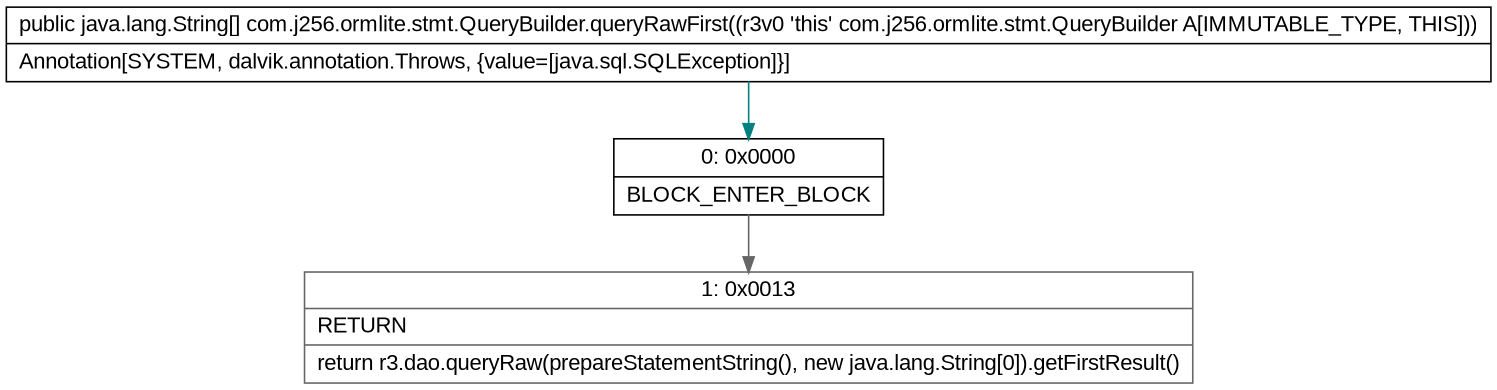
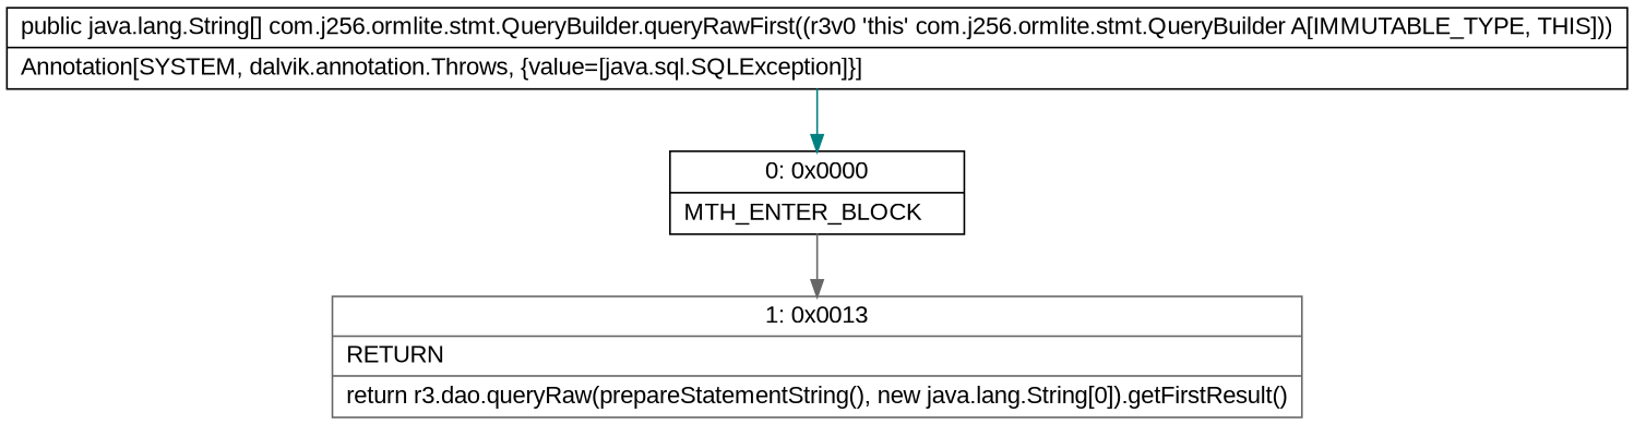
  digraph {
    fontname="Liberation Sans"
    node [shape=record color=black fontname="Liberation Sans"]
    edge [fontname="Liberation Sans"]
-   n1 [label="{0\:\ 0x0000|BLOCK_ENTER_BLOCK\l}"]
+   n1 [label="{0\:\ 0x0000|MTH_ENTER_BLOCK\l}"]
    n2 [label="{1\:\ 0x0013|RETURN\l|return r3.dao.queryRaw(prepareStatementString(), new java.lang.String[0]).getFirstResult()\l}" color=gray40]
    n3 [label="{public java.lang.String[] com.j256.ormlite.stmt.QueryBuilder.queryRawFirst((r3v0 'this' com.j256.ormlite.stmt.QueryBuilder A[IMMUTABLE_TYPE, THIS]))  | Annotation[SYSTEM, dalvik.annotation.Throws, \{value=[java.sql.SQLException]\}]\l}"]
    n1 -> n2 [color=gray40]
    n3 -> n1 [color=teal]
  }
